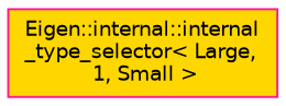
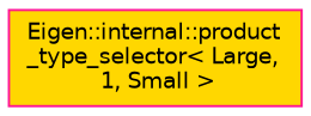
  digraph {
    rankdir=LR
-   n1 [color=deeppink fillcolor=gold fontname=Helvetica fontsize=10 height=0.2 label="Eigen::internal::internal\l_type_selector\< Large,\l 1,           Small \>" shape=record style=filled width=0.4]
+   n1 [color=deeppink fillcolor=gold fontname=Helvetica fontsize=10 height=0.2 label="Eigen::internal::product\l_type_selector\< Large,\l 1,           Small \>" shape=record style=filled width=0.4]
  }
